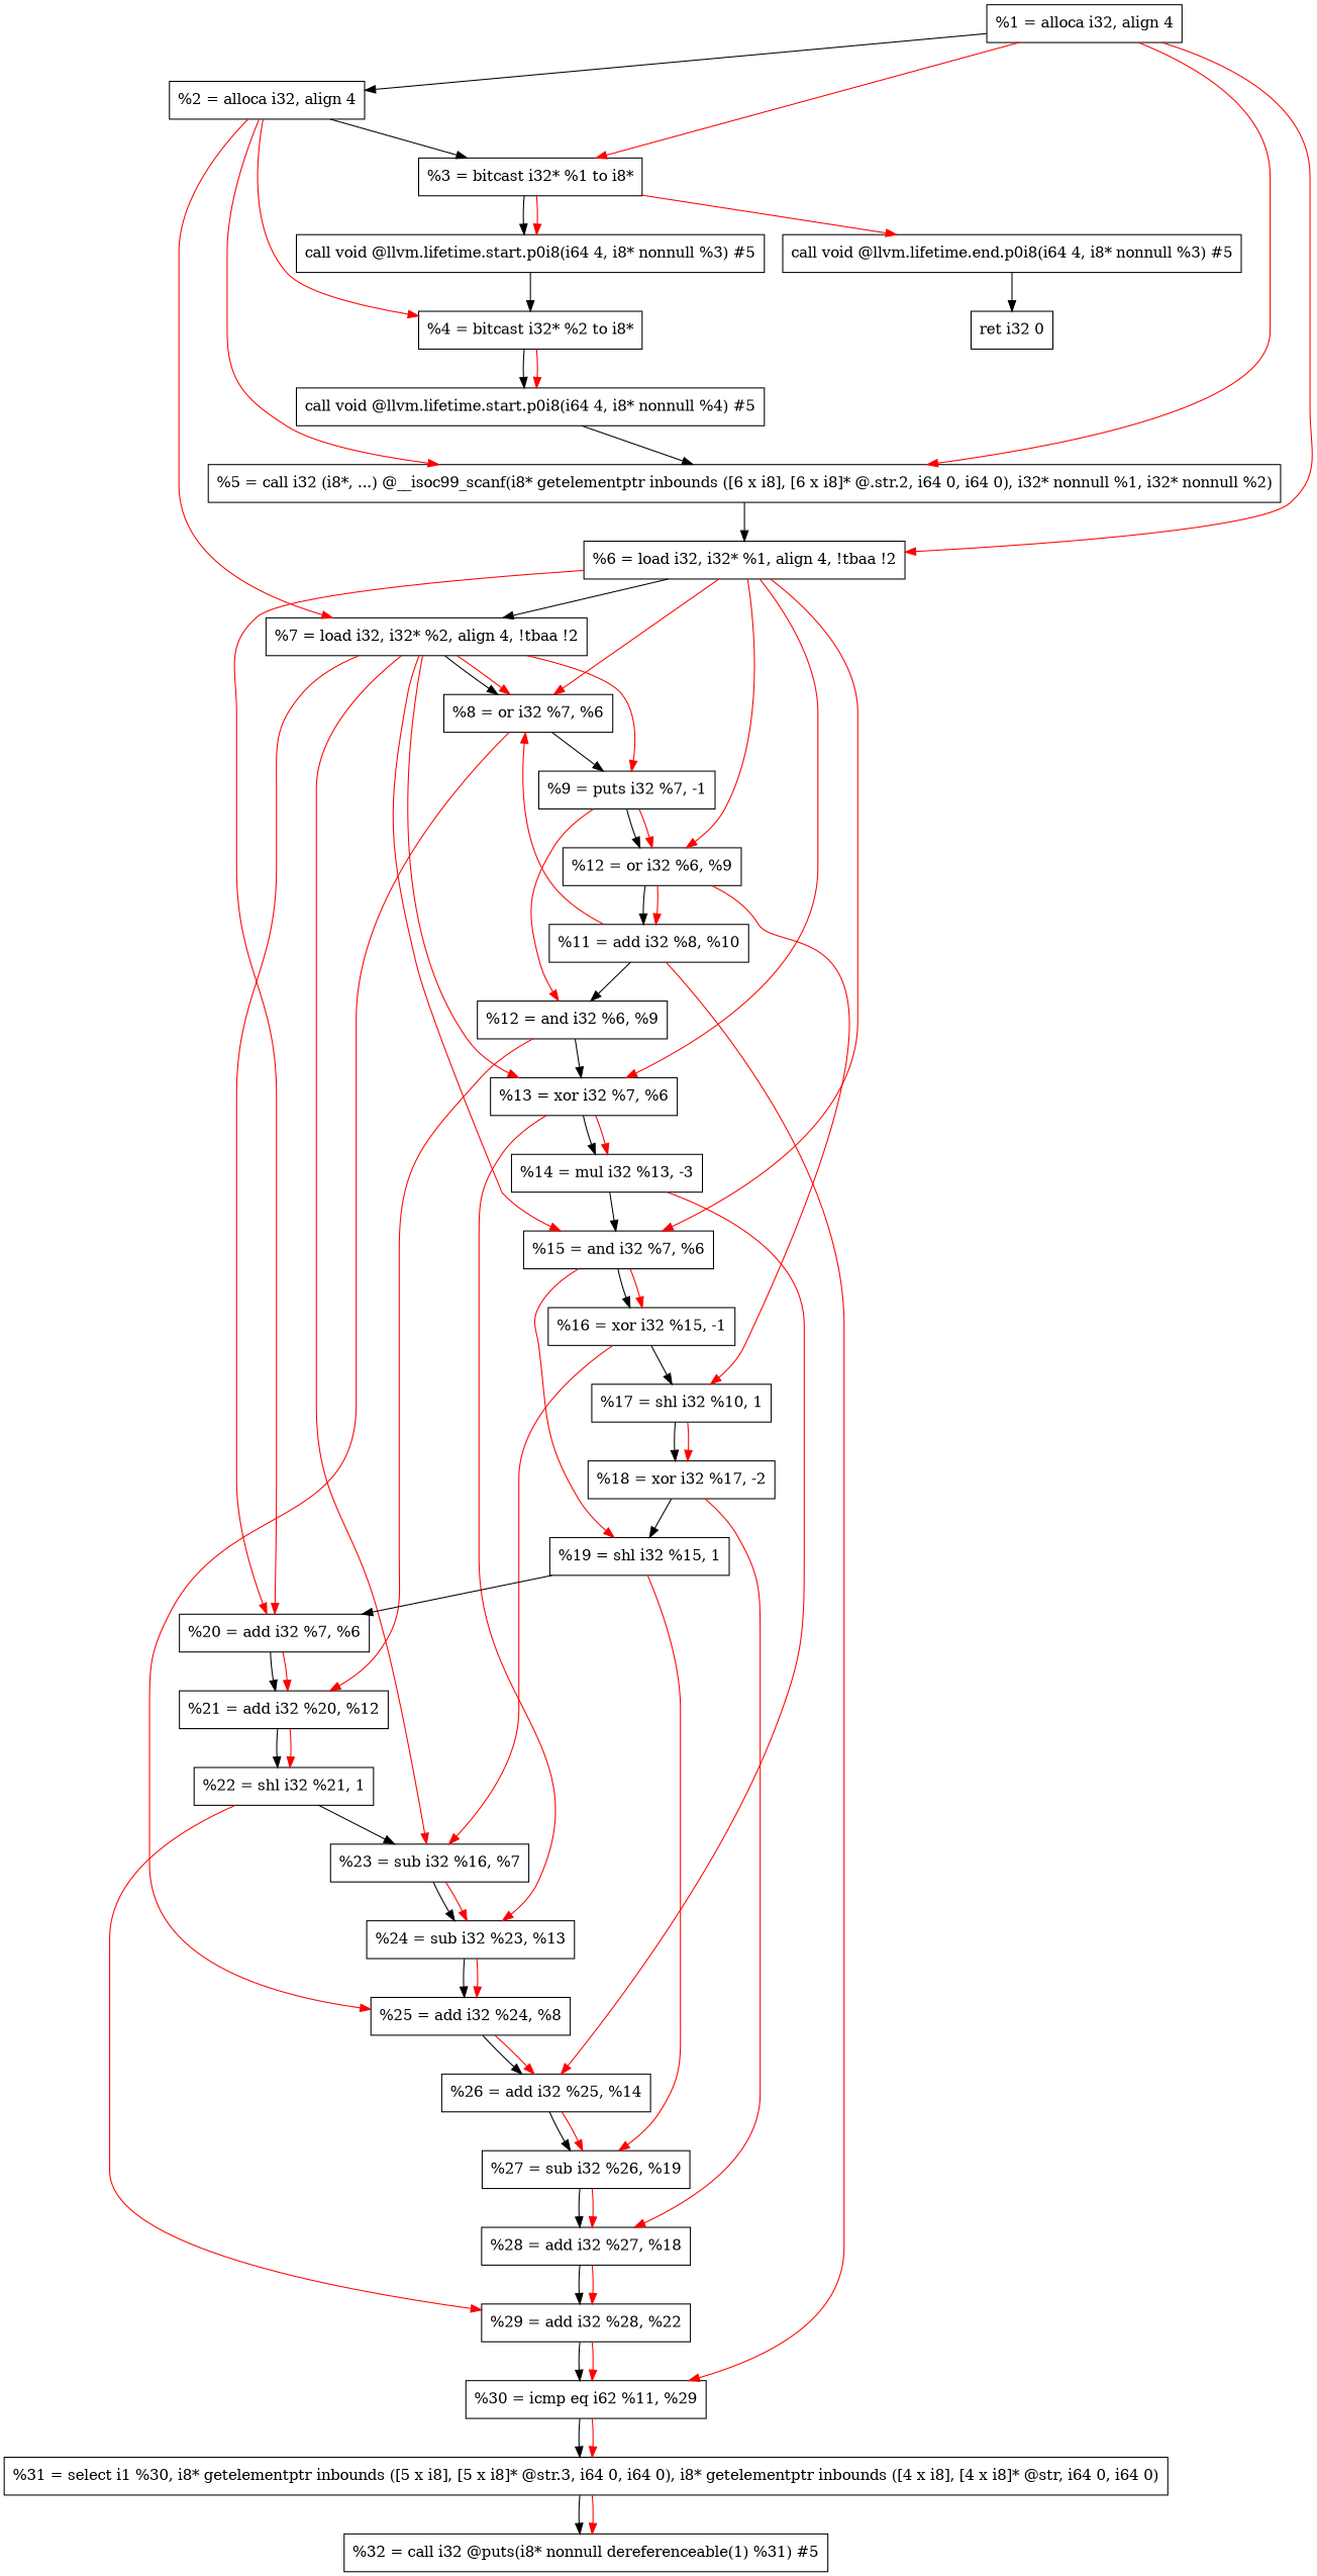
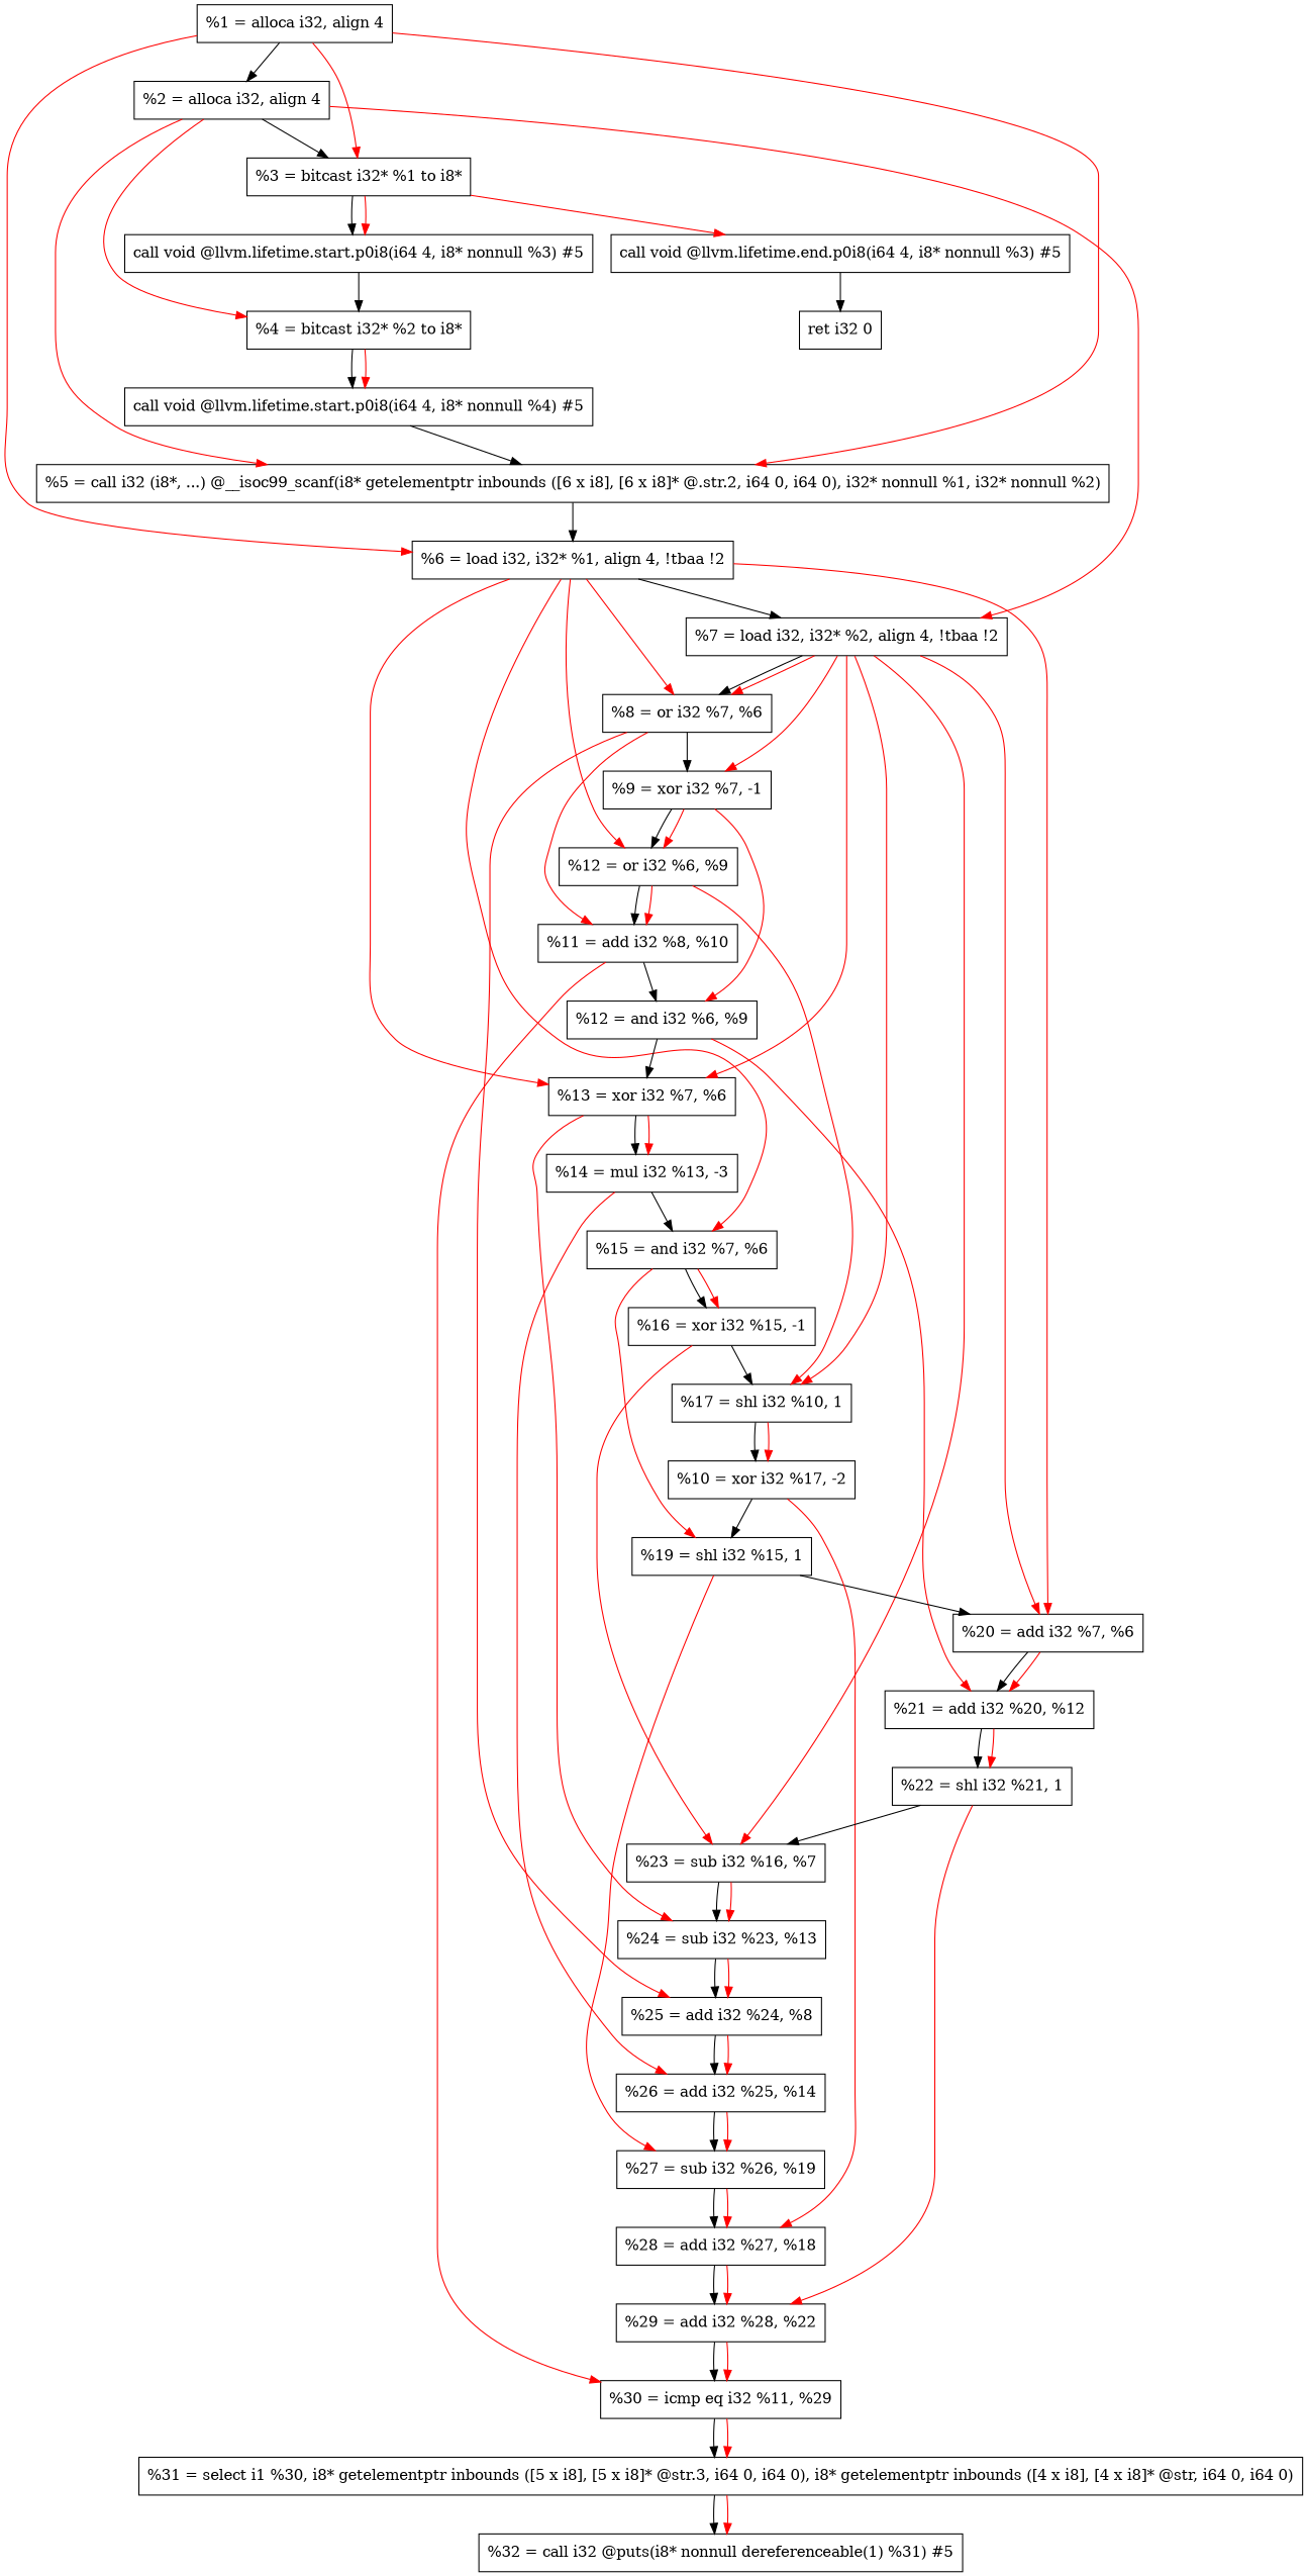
  digraph {
    node [shape=record]
    edge [color=red]
    n1 [label="  %1 = alloca i32, align 4"]
    n2 [label="  %2 = alloca i32, align 4"]
    n3 [label="  %3 = bitcast i32* %1 to i8*"]
    n4 [label="  %5 = call i32 (i8*, ...) @__isoc99_scanf(i8* getelementptr inbounds ([6 x i8], [6 x i8]* @.str.2, i64 0, i64 0), i32* nonnull %1, i32* nonnull %2)"]
    n5 [label="  %6 = load i32, i32* %1, align 4, !tbaa !2"]
    n6 [label="  %4 = bitcast i32* %2 to i8*"]
    n7 [label="  %7 = load i32, i32* %2, align 4, !tbaa !2"]
    n8 [label="  call void @llvm.lifetime.start.p0i8(i64 4, i8* nonnull %3) #5"]
    n9 [label="  call void @llvm.lifetime.end.p0i8(i64 4, i8* nonnull %3) #5"]
    n10 [label="  %8 = or i32 %7, %6"]
    n11 [label="%12 = or i32 %6, %9"]
    n12 [label="  %13 = xor i32 %7, %6"]
    n13 [label="  %15 = and i32 %7, %6"]
    n14 [label="  %20 = add i32 %7, %6"]
    n15 [label="  call void @llvm.lifetime.start.p0i8(i64 4, i8* nonnull %4) #5"]
-   n16 [label="%9 = puts i32 %7, -1"]
+   n16 [label="  %9 = xor i32 %7, -1"]
    n17 [label="  %23 = sub i32 %16, %7"]
    n18 [label="  ret i32 0"]
    n19 [label="  %11 = add i32 %8, %10"]
    n20 [label="  %25 = add i32 %24, %8"]
    n21 [label="  %17 = shl i32 %10, 1"]
    n22 [label="  %12 = and i32 %6, %9"]
    n23 [label="  %21 = add i32 %20, %12"]
    n24 [label="  %14 = mul i32 %13, -3"]
    n25 [label="  %24 = sub i32 %23, %13"]
    n26 [label="  %16 = xor i32 %15, -1"]
    n27 [label="  %19 = shl i32 %15, 1"]
-   n28 [label="%30 = icmp eq i62 %11, %29"]
+   n28 [label="  %30 = icmp eq i32 %11, %29"]
    n29 [label="  %26 = add i32 %25, %14"]
-   n30 [label="  %18 = xor i32 %17, -2"]
+   n30 [label="%10 = xor i32 %17, -2"]
    n31 [label="  %31 = select i1 %30, i8* getelementptr inbounds ([5 x i8], [5 x i8]* @str.3, i64 0, i64 0), i8* getelementptr inbounds ([4 x i8], [4 x i8]* @str, i64 0, i64 0)"]
    n32 [label="  %22 = shl i32 %21, 1"]
    n33 [label="  %27 = sub i32 %26, %19"]
    n34 [label="  %28 = add i32 %27, %18"]
    n35 [label="  %29 = add i32 %28, %22"]
    n36 [label="  %32 = call i32 @puts(i8* nonnull dereferenceable(1) %31) #5"]
    n1 -> n2 [color=""]
    n1 -> n3
    n1 -> n4
    n1 -> n5
    n2 -> n3 [color=""]
    n2 -> n4
    n2 -> n6
    n2 -> n7
    n3 -> n8 [color=""]
    n3 -> n8
    n3 -> n9
    n4 -> n5 [color=""]
    n5 -> n7 [color=""]
    n5 -> n10
    n5 -> n11
    n5 -> n12
    n5 -> n13
    n5 -> n14
    n6 -> n15 [color=""]
    n6 -> n15
    n7 -> n10 [color=""]
    n7 -> n10
    n7 -> n12
-   n7 -> n13
+   n7 -> n21
    n7 -> n14
    n7 -> n16
    n7 -> n17
    n8 -> n6 [color=""]
    n9 -> n18 [color=""]
    n10 -> n16 [color=""]
-   n19 -> n10
+   n10 -> n19
    n10 -> n20
    n11 -> n19 [color=""]
    n11 -> n19
    n11 -> n21
    n12 -> n24 [color=""]
    n12 -> n24
    n12 -> n25
    n13 -> n26 [color=""]
    n13 -> n26
    n13 -> n27
    n14 -> n23 [color=""]
    n14 -> n23
    n15 -> n4 [color=""]
    n16 -> n11 [color=""]
    n16 -> n11
    n16 -> n22
    n17 -> n25 [color=""]
    n17 -> n25
    n19 -> n22 [color=""]
    n19 -> n28
    n20 -> n29 [color=""]
    n20 -> n29
    n21 -> n30 [color=""]
    n21 -> n30
    n22 -> n12 [color=""]
    n22 -> n23
    n23 -> n32 [color=""]
    n23 -> n32
    n24 -> n13 [color=""]
    n24 -> n29
    n25 -> n20 [color=""]
    n25 -> n20
    n26 -> n17
    n26 -> n21 [color=""]
    n27 -> n14 [color=""]
    n27 -> n33
    n28 -> n31 [color=""]
    n28 -> n31
    n29 -> n33 [color=""]
    n29 -> n33
    n30 -> n27 [color=""]
    n30 -> n34
    n31 -> n36 [color=""]
    n31 -> n36
    n32 -> n17 [color=""]
    n32 -> n35
    n33 -> n34 [color=""]
    n33 -> n34
    n34 -> n35 [color=""]
    n34 -> n35
    n35 -> n28 [color=""]
    n35 -> n28
  }
